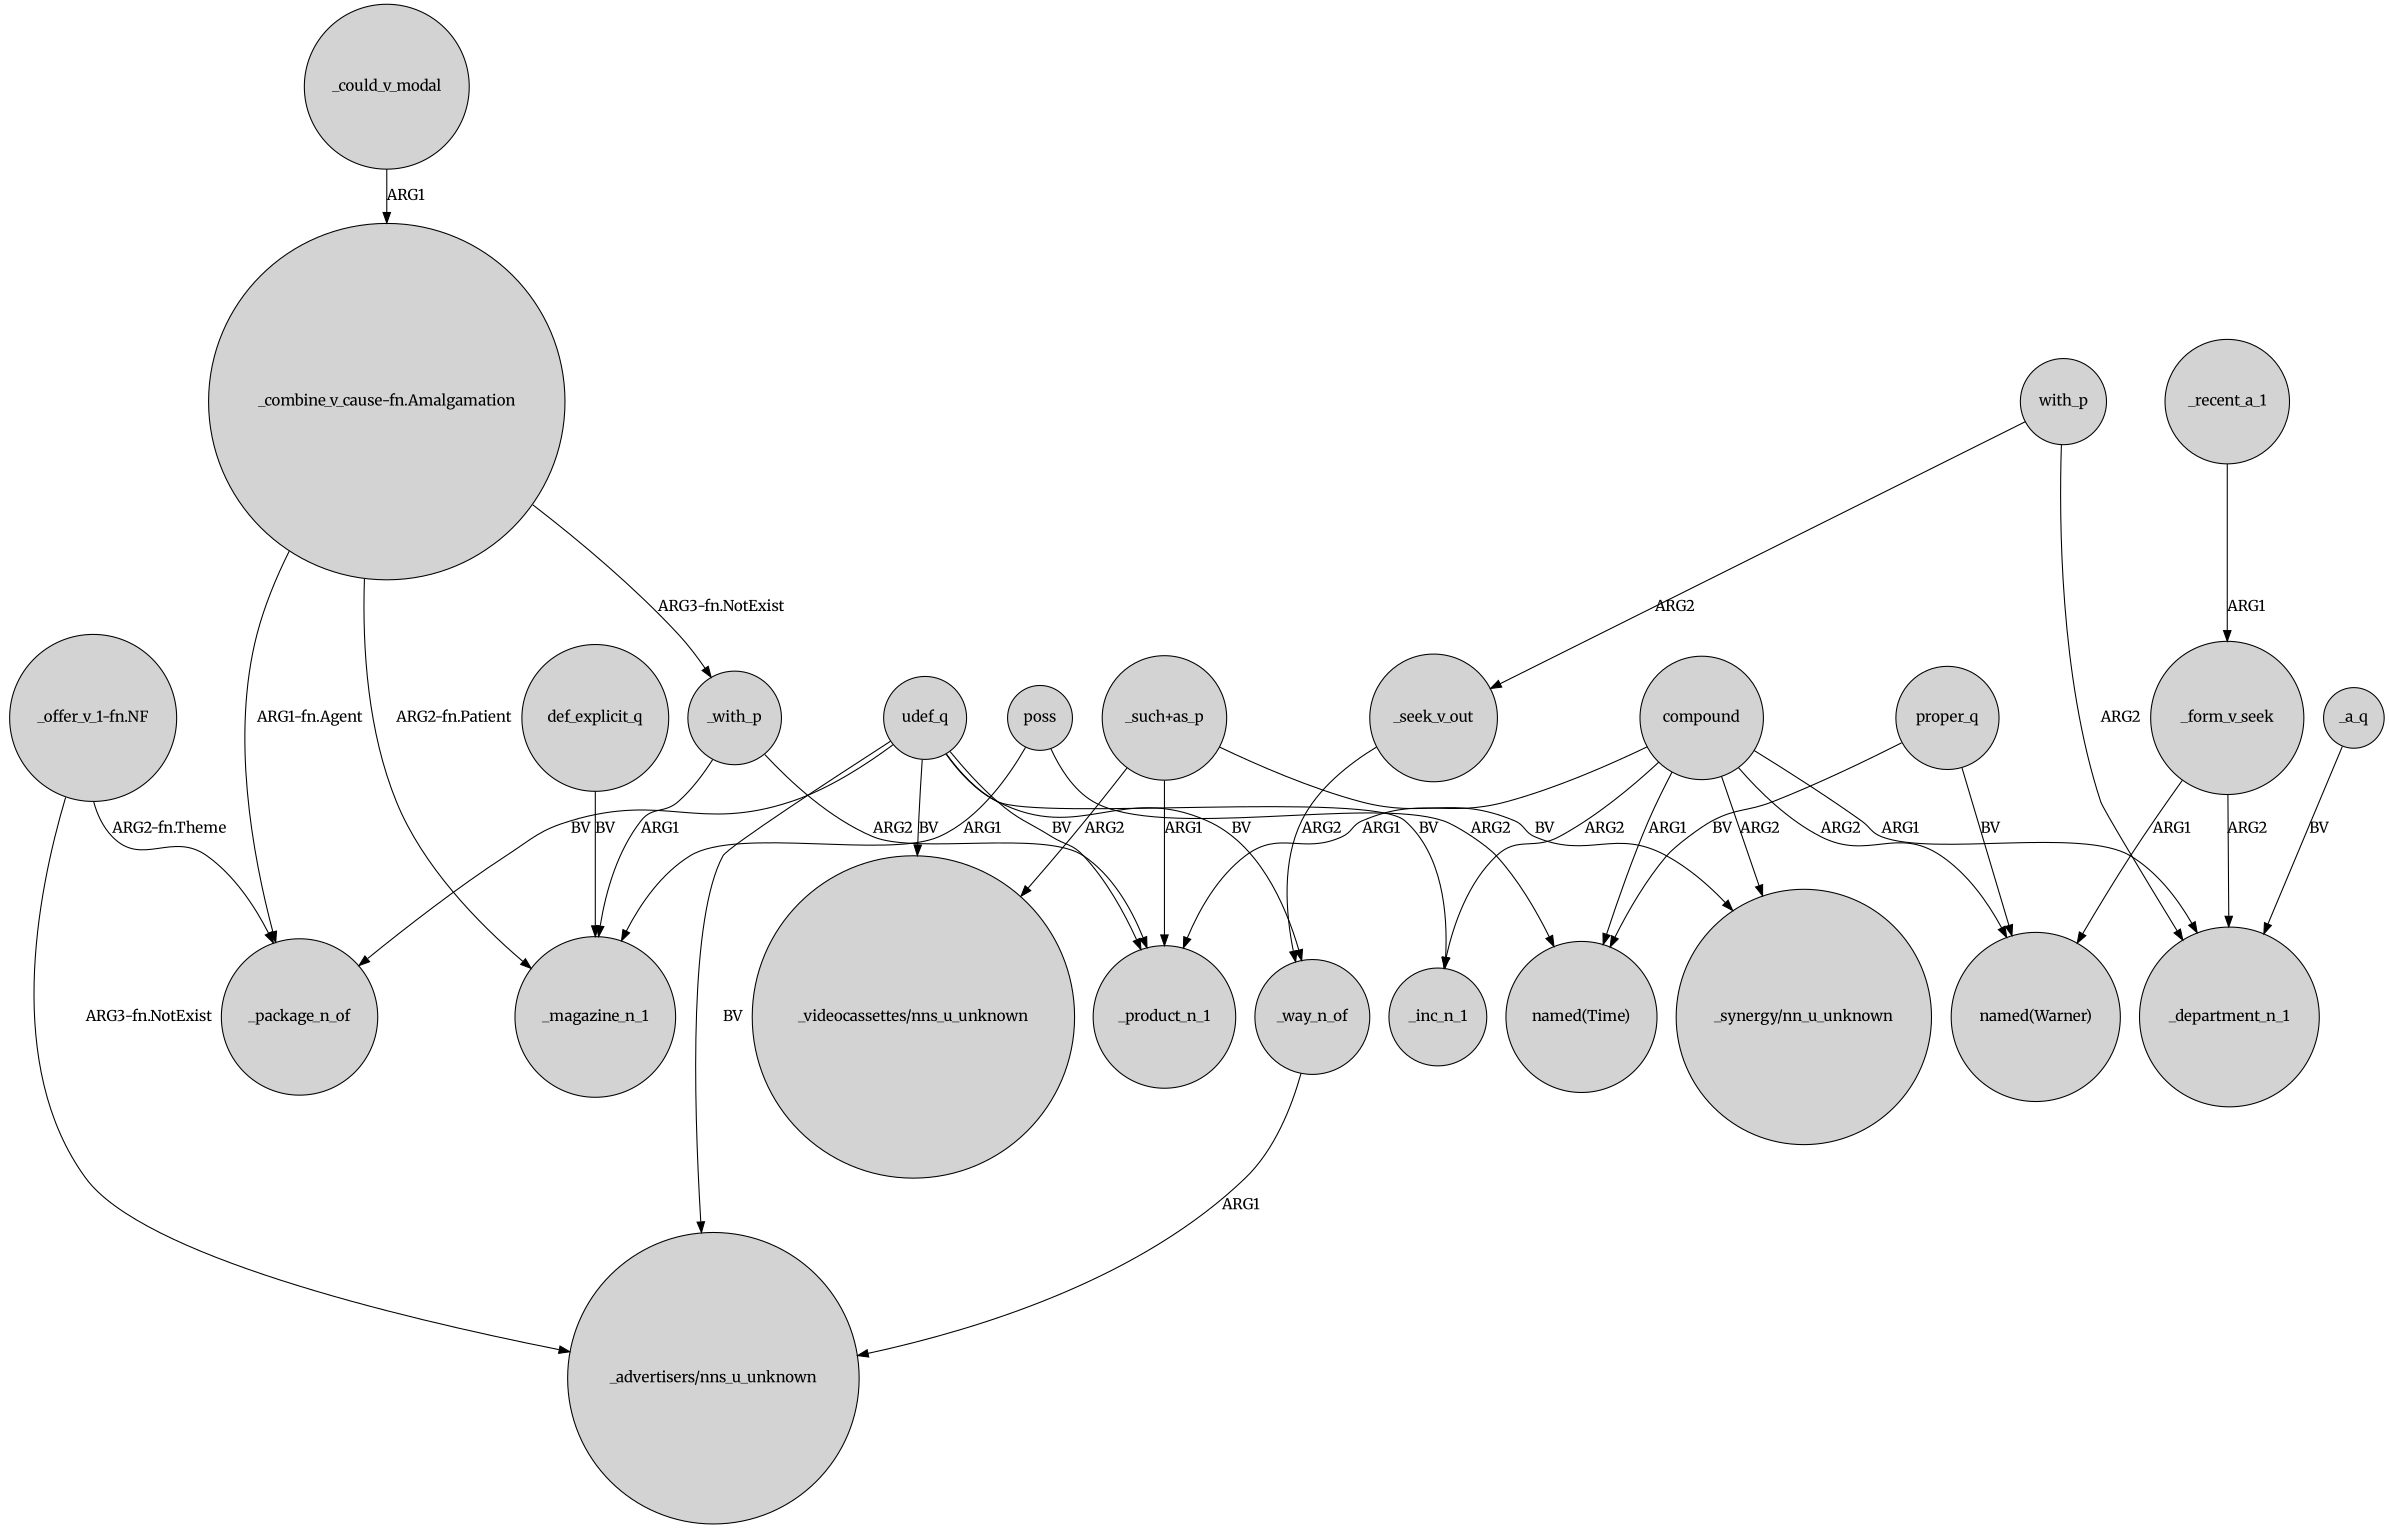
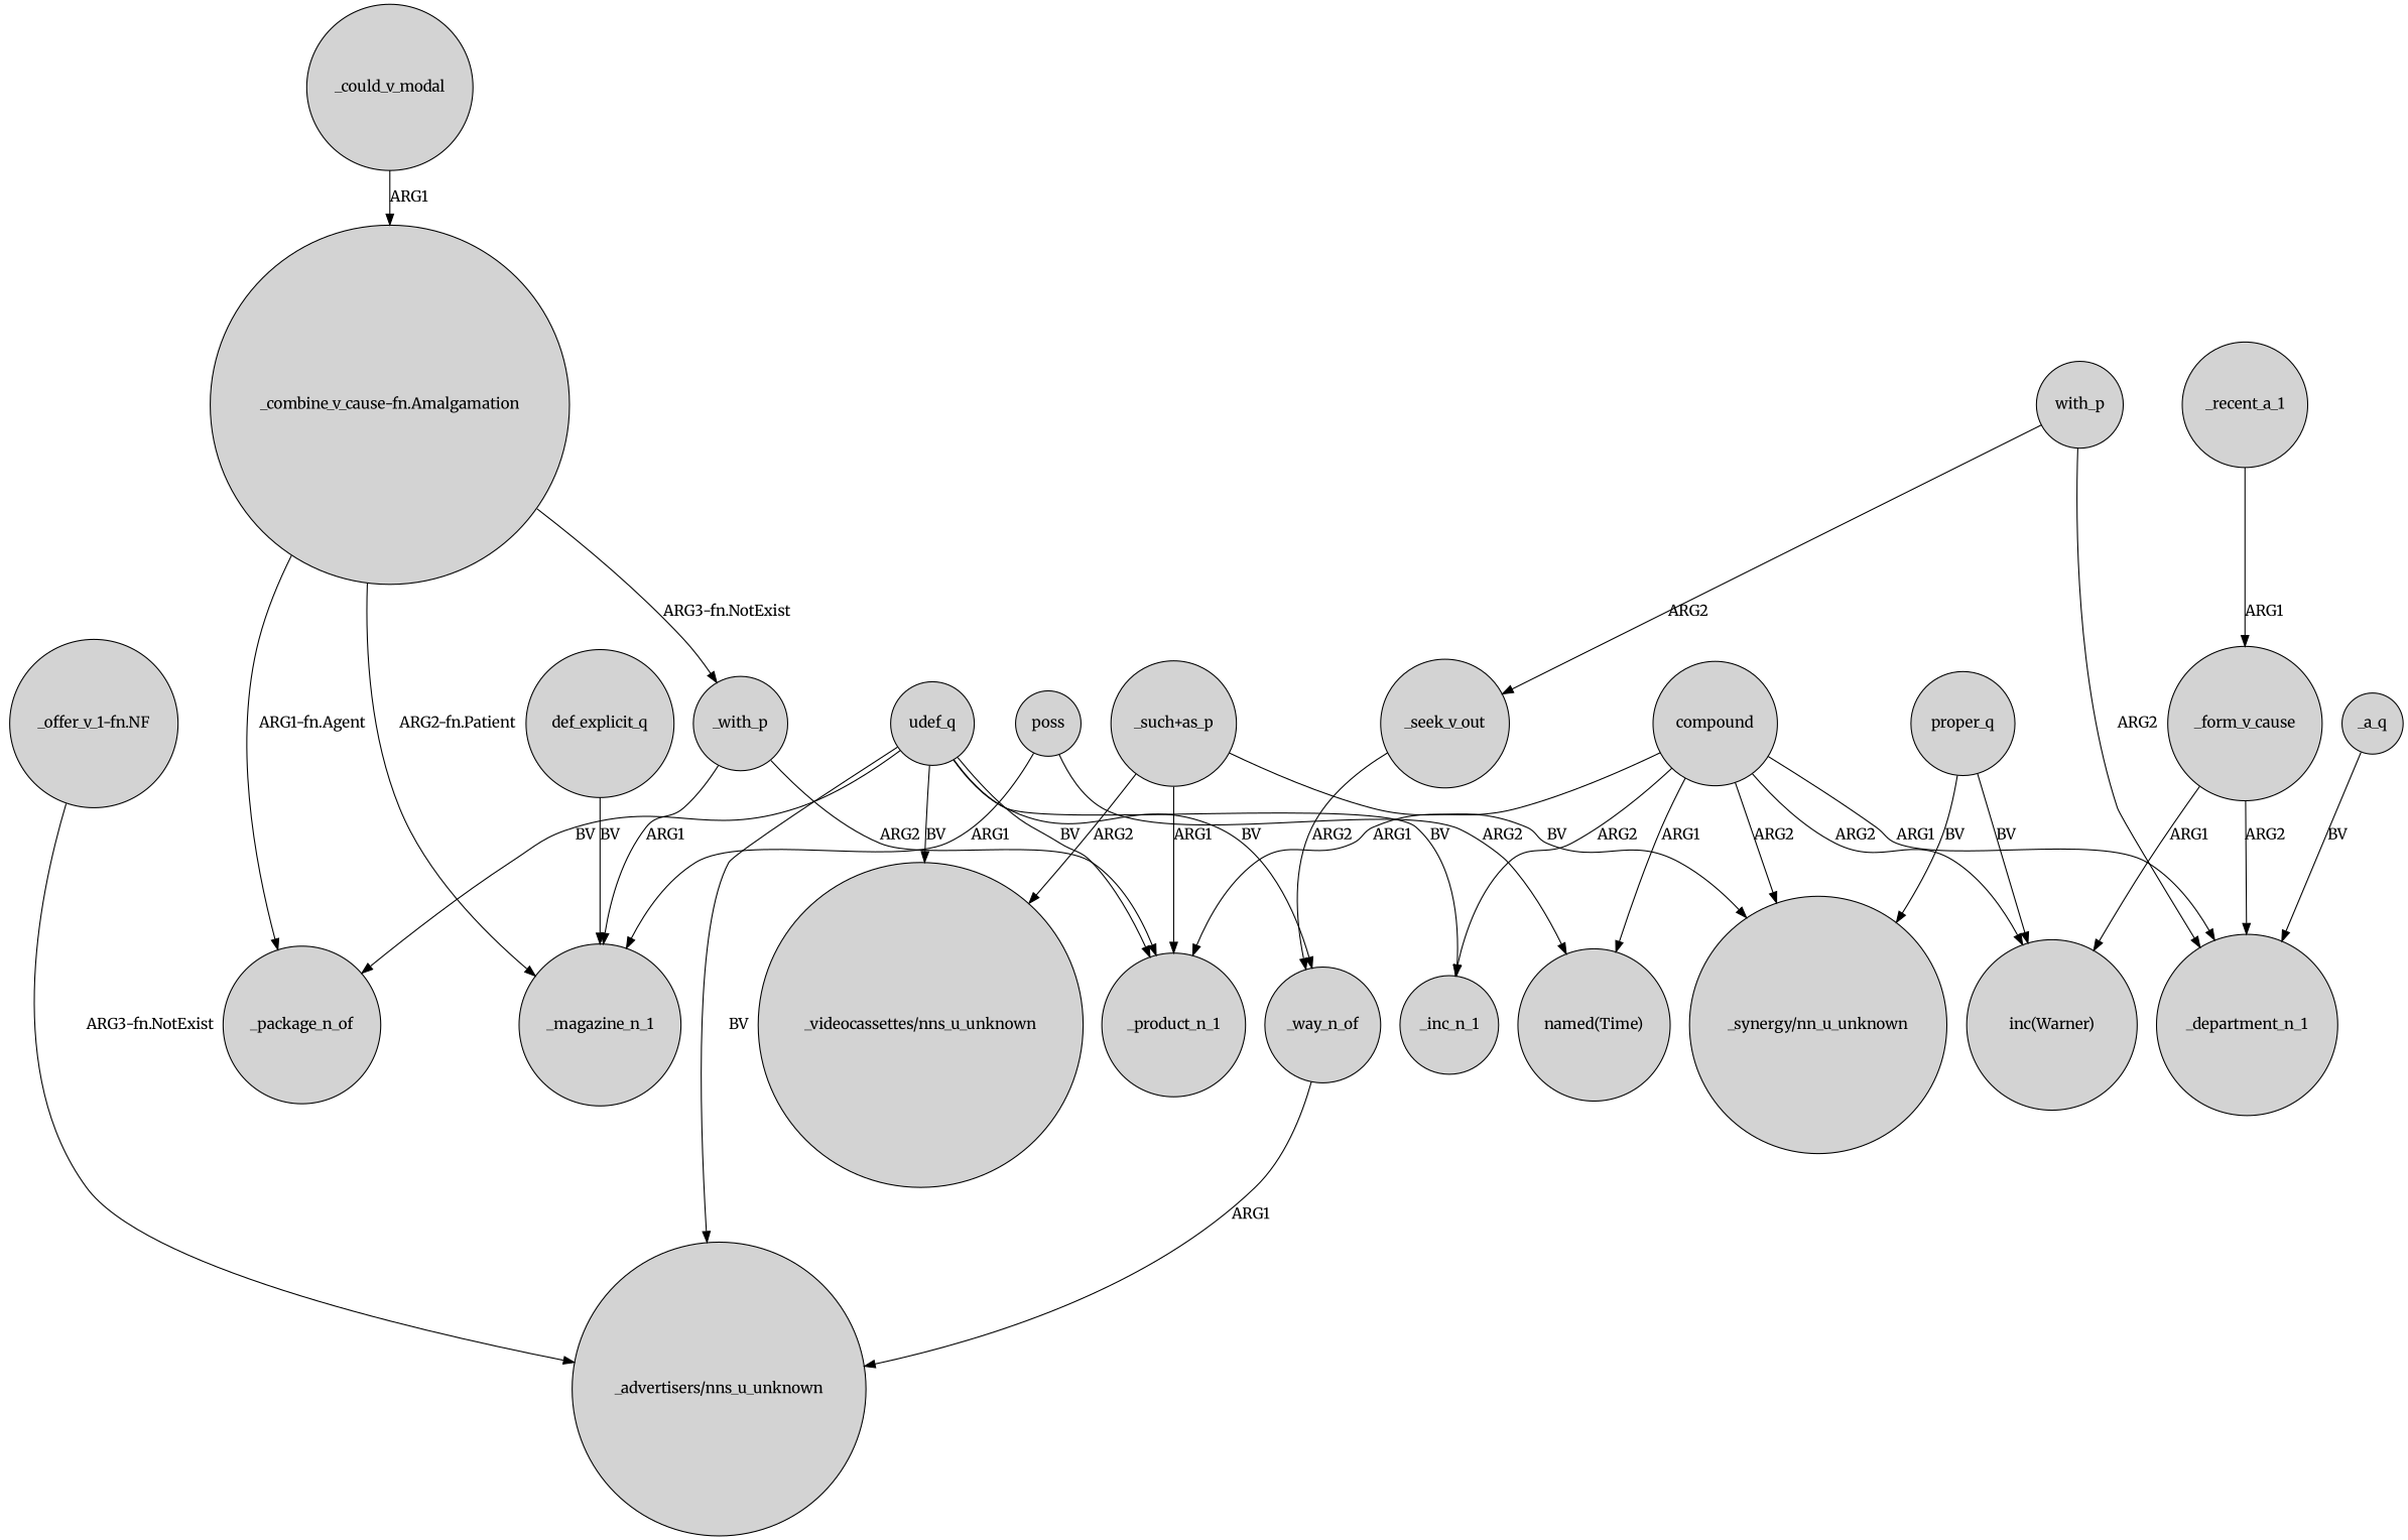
  digraph {
    fontname=Merriweather
    node [fontname=Merriweather shape=circle style=filled]
    edge [fontname=Merriweather]
    compound
    _product_n_1
    _inc_n_1
-   "named(Warner)"
+   "named(Warner)" [label="inc(Warner)"]
    _department_n_1
    "_synergy/nn_u_unknown"
    "named(Time)"
    def_explicit_q
    _magazine_n_1
    udef_q
    _way_n_of
    "_videocassettes/nns_u_unknown"
    "_advertisers/nns_u_unknown"
    _package_n_of
    _with_p
    "_offer_v_1-fn.NF"
    "_such+as_p"
-   _form_v_cause [label=_form_v_seek]
+   _form_v_cause
    _recent_a_1
    _a_q
    "_combine_v_cause-fn.Amalgamation"
    _seek_v_out
    poss
    _could_v_modal
    with_p
    proper_q
    compound -> _product_n_1 [label=ARG1]
    compound -> _inc_n_1 [label=ARG2]
    compound -> "named(Warner)" [label=ARG2]
    compound -> _department_n_1 [label=ARG1]
    compound -> "_synergy/nn_u_unknown" [label=ARG2]
    compound -> "named(Time)" [label=ARG1]
    def_explicit_q -> _magazine_n_1 [label=BV]
    udef_q -> _product_n_1 [label=BV]
    udef_q -> _inc_n_1 [label=BV]
    udef_q -> _way_n_of [label=BV]
    udef_q -> "_videocassettes/nns_u_unknown" [label=BV]
    udef_q -> "_advertisers/nns_u_unknown" [label=BV]
    udef_q -> _package_n_of [label=BV]
    _way_n_of -> "_advertisers/nns_u_unknown" [label=ARG1]
    _with_p -> _product_n_1 [label=ARG2]
    _with_p -> _magazine_n_1 [label=ARG1]
    "_offer_v_1-fn.NF" -> "_advertisers/nns_u_unknown" [label="ARG3-fn.NotExist"]
-   "_offer_v_1-fn.NF" -> _package_n_of [label="ARG2-fn.Theme"]
    "_such+as_p" -> _product_n_1 [label=ARG1]
    "_such+as_p" -> "_synergy/nn_u_unknown" [label=BV]
    "_such+as_p" -> "_videocassettes/nns_u_unknown" [label=ARG2]
    _form_v_cause -> "named(Warner)" [label=ARG1]
    _form_v_cause -> _department_n_1 [label=ARG2]
    _recent_a_1 -> _form_v_cause [label=ARG1]
    _a_q -> _department_n_1 [label=BV]
    "_combine_v_cause-fn.Amalgamation" -> _magazine_n_1 [label="ARG2-fn.Patient"]
    "_combine_v_cause-fn.Amalgamation" -> _package_n_of [label="ARG1-fn.Agent"]
    "_combine_v_cause-fn.Amalgamation" -> _with_p [label="ARG3-fn.NotExist"]
    _seek_v_out -> _way_n_of [label=ARG2]
    poss -> "named(Time)" [label=ARG2]
    poss -> _magazine_n_1 [label=ARG1]
    _could_v_modal -> "_combine_v_cause-fn.Amalgamation" [label=ARG1]
    with_p -> _department_n_1 [label=ARG2]
    with_p -> _seek_v_out [label=ARG2]
    proper_q -> "named(Warner)" [label=BV]
-   proper_q -> "named(Time)" [label=BV]
+   proper_q -> "_synergy/nn_u_unknown" [label=BV]
  }
